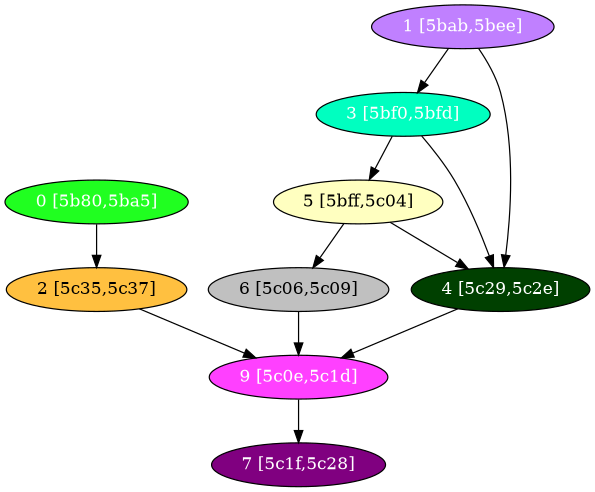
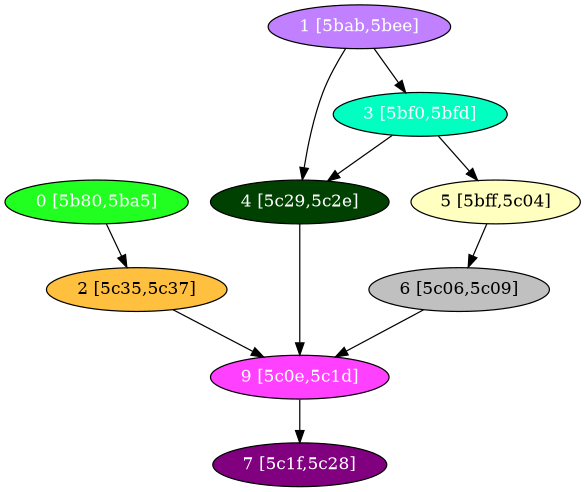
  digraph {
    node [fontcolor="#ffffff" shape=oval style=filled]
    n1 [fillcolor="#20FF20" label="0 [5b80,5ba5]"]
    n2 [fillcolor="#FFC040" fontcolor="#000000" label="2 [5c35,5c37]"]
    n3 [fillcolor="#C080FF" label="1 [5bab,5bee]"]
    n4 [fillcolor="#00FFC0" label="3 [5bf0,5bfd]"]
    n5 [fillcolor="#004000" label="4 [5c29,5c2e]"]
    n6 [fillcolor="#FF40FF" label="9 [5c0e,5c1d]"]
    n7 [fillcolor="#FFFFC0" fontcolor="#000000" label="5 [5bff,5c04]"]
    n8 [fillcolor="#800080" label="7 [5c1f,5c28]"]
    n9 [fillcolor="#C0C0C0" fontcolor="#000000" label="6 [5c06,5c09]"]
    n1 -> n2
    n2 -> n6
    n3 -> n4
    n3 -> n5
    n4 -> n5
    n4 -> n7
    n5 -> n6
    n6 -> n8
-   n7 -> n5
    n7 -> n9
    n9 -> n6
  }
